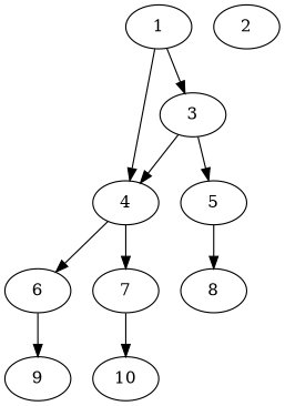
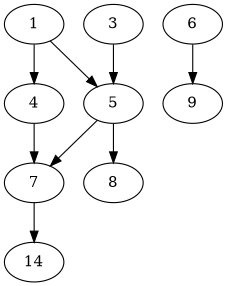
  digraph {
    node [alpha=0.19]
    1 [expect_size=41175040]
    4 [alpha=0.04 expect_size=28028928]
    5 [alpha=0.18 expect_size=12852224]
    6 [expect_size=36261888]
    7 [alpha=0.10 expect_size=20922368]
    8 [alpha=0.06 expect_size=47926272]
    9 [alpha=0.03 expect_size=11508736]
-   10 [alpha=0.04 expect_size=44175360]
-   2 [alpha=0.20 expect_size=19652608]
+   10 [alpha=0.04 expect_size=44175360 label=14]
    3 [alpha=0.15 expect_size=22749184]
    1 -> 4
-   1 -> 3
-   4 -> 6
+   1 -> 5
    4 -> 7
+   5 -> 7
    5 -> 8
    6 -> 9
    7 -> 10
-   3 -> 4
    3 -> 5
  }
